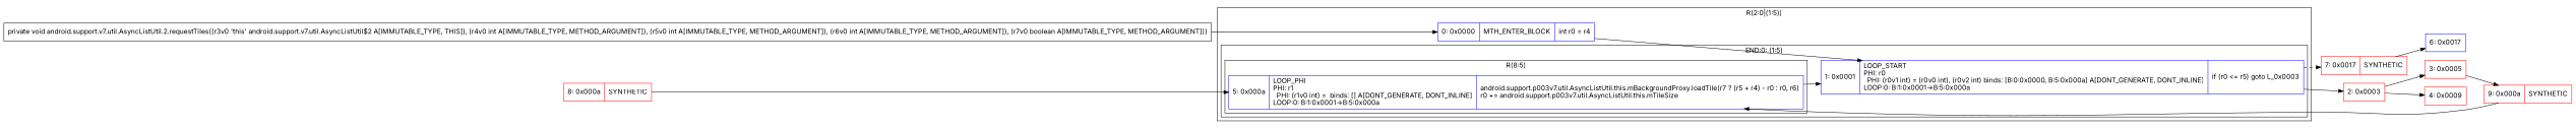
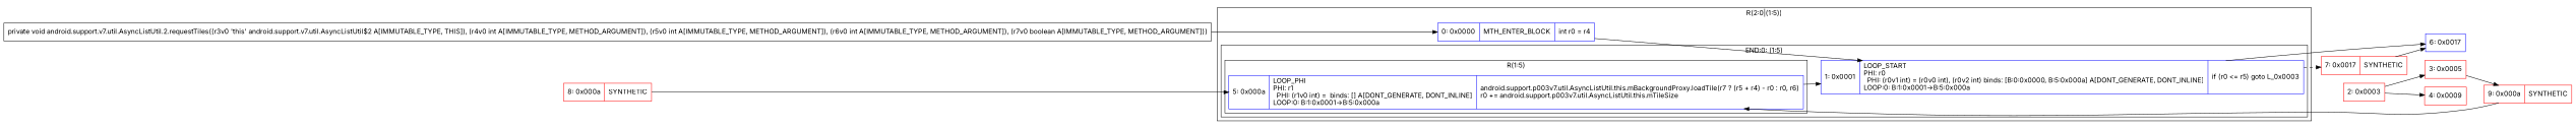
  digraph {
    fontname=Inter
    rankdir=LR
    node [color=red fontname=Inter shape=record]
    edge [fontname=Inter]
    n1 [color=blue label="{5\:\ 0x000a|LOOP_PHI\lPHI: r1 \l  PHI: (r1v0 int) =  binds: [] A[DONT_GENERATE, DONT_INLINE]\lLOOP:0: B:1:0x0001\-\>B:5:0x000a\l|android.support.p003v7.util.AsyncListUtil.this.mBackgroundProxy.loadTile(r7 ? (r5 + r4) \- r0 : r0, r6)\lr0 += android.support.p003v7.util.AsyncListUtil.this.mTileSize\l}"]
    n2 [color=blue label="{1\:\ 0x0001|LOOP_START\lPHI: r0 \l  PHI: (r0v1 int) = (r0v0 int), (r0v2 int) binds: [B:0:0x0000, B:5:0x000a] A[DONT_GENERATE, DONT_INLINE]\lLOOP:0: B:1:0x0001\-\>B:5:0x000a\l|if (r0 \<= r5) goto L_0x0003\l}"]
    n3 [color=blue label="{0\:\ 0x0000|MTH_ENTER_BLOCK\l|int r0 = r4\l}"]
    n4 [label="{2\:\ 0x0003}"]
    n5 [label="{7\:\ 0x0017|SYNTHETIC\l}"]
    n6 [label="{3\:\ 0x0005}"]
    n7 [label="{4\:\ 0x0009}"]
    n8 [color=blue label="{6\:\ 0x0017}"]
    n9 [label="{9\:\ 0x000a|SYNTHETIC\l}"]
    n10 [label="{8\:\ 0x000a|SYNTHETIC\l}"]
    n11 [label="{private void android.support.v7.util.AsyncListUtil.2.requestTiles((r3v0 'this' android.support.v7.util.AsyncListUtil$2 A[IMMUTABLE_TYPE, THIS]), (r4v0 int A[IMMUTABLE_TYPE, METHOD_ARGUMENT]), (r5v0 int A[IMMUTABLE_TYPE, METHOD_ARGUMENT]), (r6v0 int A[IMMUTABLE_TYPE, METHOD_ARGUMENT]), (r7v0 boolean A[IMMUTABLE_TYPE, METHOD_ARGUMENT])) }" color=""]
    subgraph cluster_1 {
      label="R(2:0|(1:5))"
      n3
      subgraph cluster_2 {
        label="END:0: (1:5)"
        n2
        subgraph cluster_3 {
-         label="R(8:5)"
+         label="R(1:5)"
          n1
        }
      }
    }
    n1 -> n2
-   n2 -> n4
+   n2 -> n8
    n2 -> n5 [style=dashed]
    n3 -> n2
    n4 -> n6
    n4 -> n7
    n5 -> n8
    n6 -> n9
    n9 -> n1
    n10 -> n1
    n11 -> n3
  }
